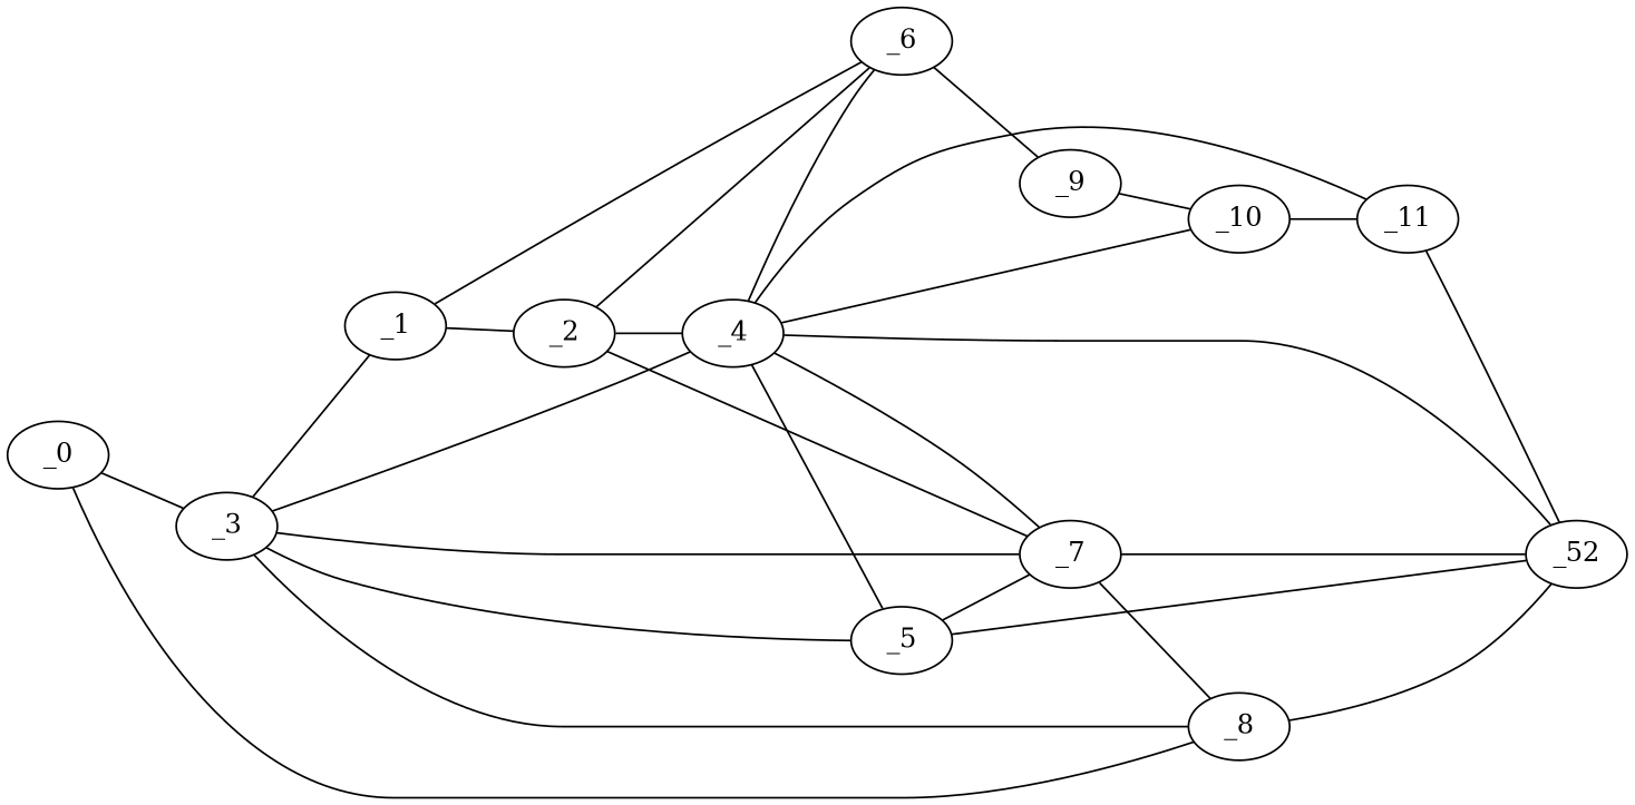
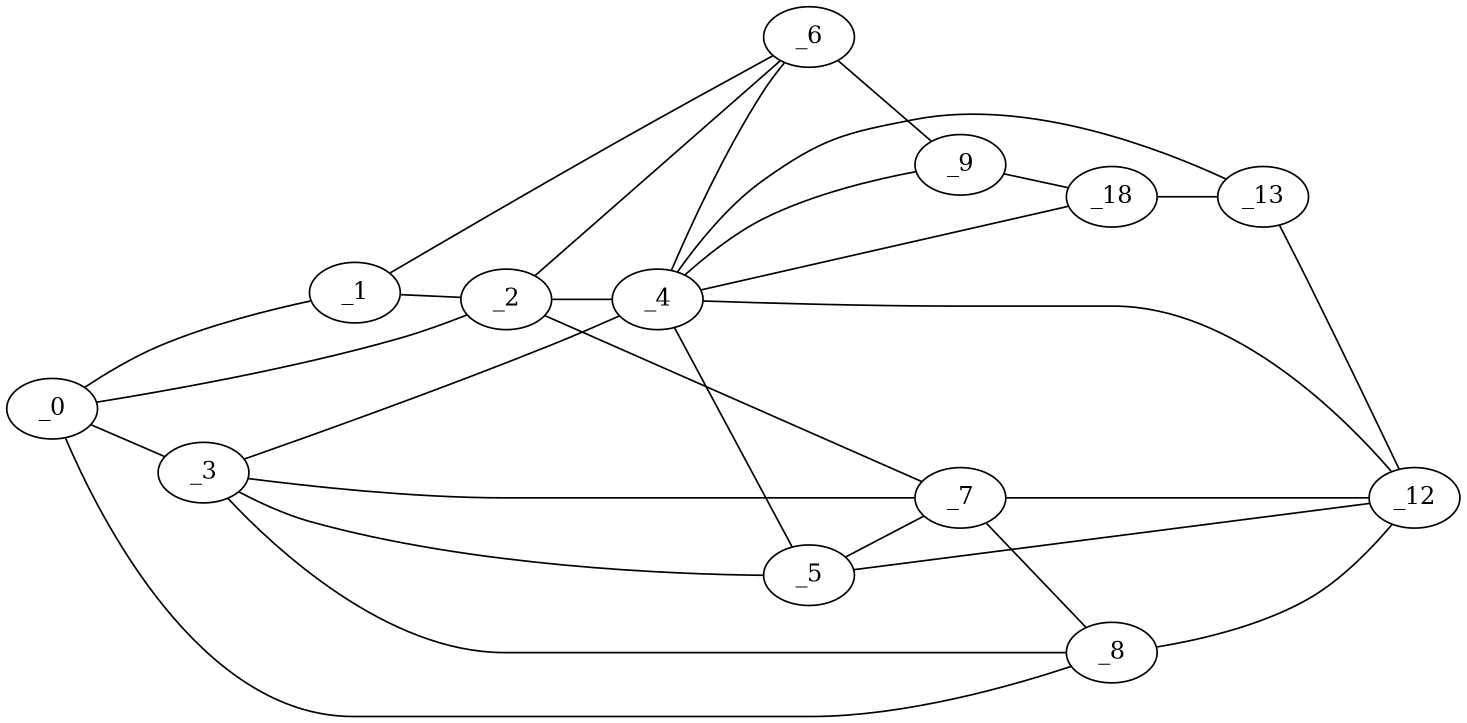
  graph {
    fontname="DejaVu Serif"
    rankdir=LR
    node [fontname="DejaVu Serif" x=108]
    edge [fontname="DejaVu Serif" valence=1]
    _0 [x=4 y=72]
    _1 [x=44 y=34]
    _2 [x=45 y=44]
    _3 [x=92 y=81]
    _8 [y=102]
    _6 [x=104 y=28]
    _4 [x=99 y=58]
    _7 [y=95]
    _5 [x=101 y=69]
-   _12 [x=126 y=63 label=_52]
+   _12 [x=126 y=63]
    _9 [x=110 y=31]
-   _10 [x=117 y=39]
-   _11 [x=120 y=43]
-   _3 -- _1
+   _10 [x=117 y=39 label=_18]
+   _11 [x=120 y=43 label=_13]
+   _0 -- _1
+   _0 -- _2 [valence=2]
    _0 -- _3
    _0 -- _8
    _1 -- _2 [valence=2]
    _1 -- _6
    _2 -- _6 [valence=2]
    _2 -- _4
    _2 -- _7 [valence=2]
    _3 -- _8 [valence=2]
    _3 -- _4
    _3 -- _7 [valence=2]
    _3 -- _5 [valence=2]
    _8 -- _12
    _6 -- _9
    _4 -- _6 [valence=2]
    _4 -- _5 [valence=2]
    _4 -- _12
-   _4 -- _7
+   _4 -- _9
    _4 -- _10 [valence=2]
    _4 -- _11 [valence=2]
    _7 -- _8
    _7 -- _12
    _5 -- _7 [valence=2]
    _5 -- _12 [valence=2]
    _9 -- _10
    _10 -- _11
    _11 -- _12
  }
